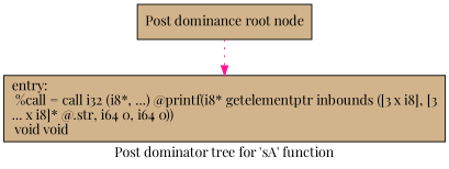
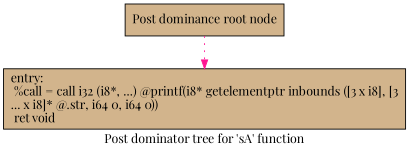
  digraph {
    label="Post dominator tree for 'sA' function"
    fontname="Playfair Display"
    node [shape=record style=filled fillcolor=tan fontname="Playfair Display"]
    n1 [label="{Post dominance root node}"]
-   n2 [label="{entry:\l  %call = call i32 (i8*, ...) @printf(i8* getelementptr inbounds ([3 x i8], [3\l... x i8]* @.str, i64 0, i64 0))\l  void void\l}"]
+   n2 [label="{entry:\l  %call = call i32 (i8*, ...) @printf(i8* getelementptr inbounds ([3 x i8], [3\l... x i8]* @.str, i64 0, i64 0))\l  ret void\l}"]
    n1 -> n2 [color=deeppink style=dotted arrowhead=normal fontname="Playfair Display"]
  }
